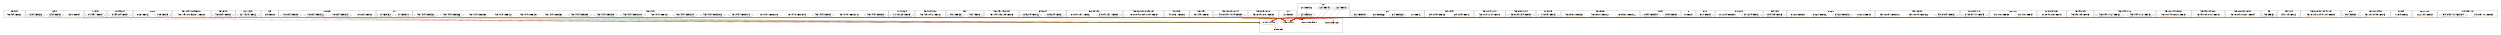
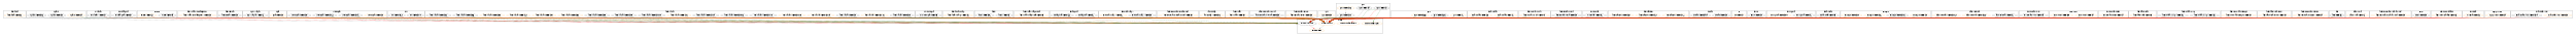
  digraph {
    fontname="DejaVu Sans Mono"
    node [color=darkorange fontname="DejaVu Sans Mono"]
    edge [color=red fontname="DejaVu Sans Mono"]
    "POE::Pipe::BEGIN@6"
    "parent::BEGIN@9"
    "parent::BEGIN@25" [color=black]
    "parent::BEGIN@2" [color=black]
    "IO::Pipely::BEGIN@7" [color=black]
    "IO::Seekable::BEGIN@7" [color=black]
    "Config::BEGIN@9" [color=black]
    "Config::BEGIN@47"
    "POE::Wheel::SocketFactory::BEGIN@3"
    "POE::Filter::BEGIN@3" [color=black]
    "Task::Weaken::BEGIN@4" [color=black]
    "strict::unimport" [color=black]
    "strict::import"
    "strict::CORE:match"
    "strict::bits"
    "strict::CORE:regcomp"
    "base::BEGIN@3"
    "AutoLoader::BEGIN@194" [color=black]
    "AutoLoader::BEGIN@146" [color=black]
    "AutoLoader::BEGIN@3"
    "AutoLoader::BEGIN@37" [color=black]
    "Cwd::BEGIN@170" [color=black]
    "Cwd::BEGIN@842" [color=black]
    "POE::Kernel::BEGIN@100" [color=black]
    "POE::Kernel::BEGIN@12.18" [color=black]
    "POE::Kernel::BEGIN@23" [color=black]
    "POE::Kernel::BEGIN@373" [color=black]
    "POE::Kernel::BEGIN@357"
    "POE::Kernel::BEGIN@11.29"
    "POE::Kernel::BEGIN@88"
    "POE::Kernel::BEGIN@48"
    "POE::Kernel::BEGIN@13.15" [color=black]
    "POE::Kernel::BEGIN@12.9" [color=black]
    "POE::Kernel::BEGIN@322"
    "POE::Kernel::BEGIN@12.26"
    "POE::Kernel::BEGIN@365" [color=black]
    "POE::Kernel::BEGIN@12.32"
    "POE::Kernel::BEGIN@11.12" [color=black]
    "POE::Kernel::BEGIN@16"
    "POE::Kernel::BEGIN@3" [color=black]
    "POE::Kernel::BEGIN@341" [color=black]
    "Sys::Hostname::BEGIN@3" [color=black]
    "POE::Pipe::OneWay::BEGIN@6"
    "POSIX::BEGIN@2" [color=black]
    "POSIX::BEGIN@204" [color=black]
    "POE::Wheel::ReadWrite::BEGIN@3"
    "FileHandle::BEGIN@46" [color=black]
    "FileHandle::BEGIN@4" [color=black]
    "Exporter::Heavy::BEGIN@3" [color=black]
    "Exporter::Heavy::BEGIN@4"
    "POE::Component::Client::TCP::BEGIN@3"
    "Net::SSLeay::BEGIN@16"
    "POE::Wheel::BEGIN@3"
    "Test::Builder::Module::BEGIN@3" [color=black]
    "POE::Filter::Block::BEGIN@3"
    "vars::BEGIN@8"
    "main::BEGIN@2.5"
    "main::BEGIN@9" [color=black]
    "main::BEGIN@2" [color=black]
    "main::BEGIN@2.2" [color=black]
    "Carp::BEGIN@575" [color=black]
    "Carp::BEGIN@555"
    "Carp::BEGIN@4"
-   "Carp::BEGIN@131" [color=black]
    "Time::HiRes::BEGIN@43"
    "Time::HiRes::BEGIN@4"
    "POE::Driver::SysRW::BEGIN@7"
    "POE::Filter::Line::BEGIN@3" [color=black]
    "IO::Socket::BEGIN@14" [color=black]
    "POE::Session::BEGIN@40"
    "POE::Session::BEGIN@63"
    "POE::Session::BEGIN@144"
    "Socket::BEGIN@919" [color=black]
    "Socket::BEGIN@3" [color=black]
    "IO::BEGIN@7"
    "Errno::BEGIN@8" [color=black]
    "IO::Handle::BEGIN@370"
    "IO::Handle::BEGIN@4" [color=black]
    "File::Spec::BEGIN@3" [color=black]
    "constant::BEGIN@116" [color=black]
    "constant::BEGIN@54"
    "constant::BEGIN@28"
    "constant::BEGIN@3"
    "Test::Builder::BEGIN@1667"
    "Test::Builder::BEGIN@4" [color=black]
    "Test::Builder::BEGIN@2248"
    "IO::Socket::UNIX::BEGIN@9" [color=black]
    "List::Util::BEGIN@30"
    "List::Util::BEGIN@9"
    "IO::Socket::INET::BEGIN@9"
    "POE::Resources::BEGIN@3"
    "POE::Queue::Array::BEGIN@24" [color=black]
    "POE::Queue::Array::BEGIN@5" [color=black]
    "POE::Loop::PerlSignals::BEGIN@8"
    "POE::Resource::Clock::BEGIN@8"
    "POE::Component::SSLify::BEGIN@9"
    "POE::BEGIN@5" [color=black]
    "Test::More::BEGIN@4"
    "POE::Component::Server::TCP::BEGIN@3"
    "Fcntl::BEGIN@3" [color=black]
    "POE::Loop::Select::BEGIN@6"
    "IO::File::BEGIN@6"
    "Scalar::Util::BEGIN@9"
    "File::Spec::Unix::BEGIN@179" [color=black]
    "File::Spec::Unix::BEGIN@3"
    subgraph cluster_1 {
      label="POE::Pipe"
      "POE::Pipe::BEGIN@6"
    }
    subgraph cluster_2 {
      label=parent
      "parent::BEGIN@9"
      "parent::BEGIN@25"
      "parent::BEGIN@2"
    }
    subgraph cluster_3 {
      label="IO::Pipely"
      "IO::Pipely::BEGIN@7"
    }
    subgraph cluster_4 {
      label="IO::Seekable"
      "IO::Seekable::BEGIN@7"
    }
    subgraph cluster_5 {
      label=Config
      "Config::BEGIN@9"
      "Config::BEGIN@47"
    }
    subgraph cluster_6 {
      label="POE::Wheel::SocketFactory"
      "POE::Wheel::SocketFactory::BEGIN@3"
    }
    subgraph cluster_7 {
      label="POE::Filter"
      "POE::Filter::BEGIN@3"
    }
    subgraph cluster_8 {
      label="Task::Weaken"
      "Task::Weaken::BEGIN@4"
    }
    subgraph cluster_9 {
      label="strict"
      "strict::unimport"
      "strict::import"
      "strict::CORE:match"
      "strict::bits"
      "strict::CORE:regcomp"
    }
    subgraph cluster_10 {
      label=base
      "base::BEGIN@3"
    }
    subgraph cluster_11 {
      label=AutoLoader
      "AutoLoader::BEGIN@194"
      "AutoLoader::BEGIN@146"
      "AutoLoader::BEGIN@3"
      "AutoLoader::BEGIN@37"
    }
    subgraph cluster_12 {
      label=Cwd
      "Cwd::BEGIN@170"
      "Cwd::BEGIN@842"
    }
    subgraph cluster_13 {
      label="POE::Kernel"
      "POE::Kernel::BEGIN@100"
      "POE::Kernel::BEGIN@12.18"
      "POE::Kernel::BEGIN@23"
      "POE::Kernel::BEGIN@373"
      "POE::Kernel::BEGIN@357"
      "POE::Kernel::BEGIN@11.29"
      "POE::Kernel::BEGIN@88"
      "POE::Kernel::BEGIN@48"
      "POE::Kernel::BEGIN@13.15"
      "POE::Kernel::BEGIN@12.9"
      "POE::Kernel::BEGIN@322"
      "POE::Kernel::BEGIN@12.26"
      "POE::Kernel::BEGIN@365"
      "POE::Kernel::BEGIN@12.32"
      "POE::Kernel::BEGIN@11.12"
      "POE::Kernel::BEGIN@16"
      "POE::Kernel::BEGIN@3"
      "POE::Kernel::BEGIN@341"
    }
    subgraph cluster_14 {
      label="Sys::Hostname"
      "Sys::Hostname::BEGIN@3"
    }
    subgraph cluster_15 {
      label="POE::Pipe::OneWay"
      "POE::Pipe::OneWay::BEGIN@6"
    }
    subgraph cluster_16 {
      label=POSIX
      "POSIX::BEGIN@2"
      "POSIX::BEGIN@204"
    }
    subgraph cluster_17 {
      label="POE::Wheel::ReadWrite"
      "POE::Wheel::ReadWrite::BEGIN@3"
    }
    subgraph cluster_18 {
      label=FileHandle
      "FileHandle::BEGIN@46"
      "FileHandle::BEGIN@4"
    }
    subgraph cluster_19 {
      label="Exporter::Heavy"
      "Exporter::Heavy::BEGIN@3"
      "Exporter::Heavy::BEGIN@4"
    }
    subgraph cluster_20 {
      label="POE::Component::Client::TCP"
      "POE::Component::Client::TCP::BEGIN@3"
    }
    subgraph cluster_21 {
      label="Net::SSLeay"
      "Net::SSLeay::BEGIN@16"
    }
    subgraph cluster_22 {
      label="POE::Wheel"
      "POE::Wheel::BEGIN@3"
    }
    subgraph cluster_23 {
      label="Test::Builder::Module"
      "Test::Builder::Module::BEGIN@3"
    }
    subgraph cluster_24 {
      label="POE::Filter::Block"
      "POE::Filter::Block::BEGIN@3"
    }
    subgraph cluster_25 {
      label=vars
      "vars::BEGIN@8"
    }
    subgraph cluster_26 {
      label=main
      "main::BEGIN@2.5"
      "main::BEGIN@9"
      "main::BEGIN@2"
      "main::BEGIN@2.2"
    }
    subgraph cluster_27 {
      label=Carp
      "Carp::BEGIN@575"
      "Carp::BEGIN@555"
      "Carp::BEGIN@4"
-     "Carp::BEGIN@131"
    }
    subgraph cluster_28 {
      label="Time::HiRes"
      "Time::HiRes::BEGIN@43"
      "Time::HiRes::BEGIN@4"
    }
    subgraph cluster_29 {
      label="POE::Driver::SysRW"
      "POE::Driver::SysRW::BEGIN@7"
    }
    subgraph cluster_30 {
      label="POE::Filter::Line"
      "POE::Filter::Line::BEGIN@3"
    }
    subgraph cluster_31 {
      label="IO::Socket"
      "IO::Socket::BEGIN@14"
    }
    subgraph cluster_32 {
      label="POE::Session"
      "POE::Session::BEGIN@40"
      "POE::Session::BEGIN@63"
      "POE::Session::BEGIN@144"
    }
    subgraph cluster_33 {
      label=Socket
      "Socket::BEGIN@919"
      "Socket::BEGIN@3"
    }
    subgraph cluster_34 {
      label=IO
      "IO::BEGIN@7"
    }
    subgraph cluster_35 {
      label=Errno
      "Errno::BEGIN@8"
    }
    subgraph cluster_36 {
      label="IO::Handle"
      "IO::Handle::BEGIN@370"
      "IO::Handle::BEGIN@4"
    }
    subgraph cluster_37 {
      label="File::Spec"
      "File::Spec::BEGIN@3"
    }
    subgraph cluster_38 {
      label=constant
      "constant::BEGIN@116"
      "constant::BEGIN@54"
      "constant::BEGIN@28"
      "constant::BEGIN@3"
    }
    subgraph cluster_39 {
      label="Test::Builder"
      "Test::Builder::BEGIN@1667"
      "Test::Builder::BEGIN@4"
      "Test::Builder::BEGIN@2248"
    }
    subgraph cluster_40 {
      label="IO::Socket::UNIX"
      "IO::Socket::UNIX::BEGIN@9"
    }
    subgraph cluster_41 {
      label="List::Util"
      "List::Util::BEGIN@30"
      "List::Util::BEGIN@9"
    }
    subgraph cluster_42 {
      label="IO::Socket::INET"
      "IO::Socket::INET::BEGIN@9"
    }
    subgraph cluster_43 {
      label="POE::Resources"
      "POE::Resources::BEGIN@3"
    }
    subgraph cluster_44 {
      label="POE::Queue::Array"
      "POE::Queue::Array::BEGIN@24"
      "POE::Queue::Array::BEGIN@5"
    }
    subgraph cluster_45 {
      label="POE::Loop::PerlSignals"
      "POE::Loop::PerlSignals::BEGIN@8"
    }
    subgraph cluster_46 {
      label="POE::Resource::Clock"
      "POE::Resource::Clock::BEGIN@8"
    }
    subgraph cluster_47 {
      label="POE::Component::SSLify"
      "POE::Component::SSLify::BEGIN@9"
    }
    subgraph cluster_48 {
      label=POE
      "POE::BEGIN@5"
    }
    subgraph cluster_49 {
      label="Test::More"
      "Test::More::BEGIN@4"
    }
    subgraph cluster_50 {
      label="POE::Component::Server::TCP"
      "POE::Component::Server::TCP::BEGIN@3"
    }
    subgraph cluster_51 {
      label=Fcntl
      "Fcntl::BEGIN@3"
    }
    subgraph cluster_52 {
      label="POE::Loop::Select"
      "POE::Loop::Select::BEGIN@6"
    }
    subgraph cluster_53 {
      label="IO::File"
      "IO::File::BEGIN@6"
    }
    subgraph cluster_54 {
      label="Scalar::Util"
      "Scalar::Util::BEGIN@9"
    }
    subgraph cluster_55 {
      label="File::Spec::Unix"
      "File::Spec::Unix::BEGIN@179"
      "File::Spec::Unix::BEGIN@3"
    }
    "POE::Pipe::BEGIN@6" -> "strict::import" [color=gray40]
    "parent::BEGIN@9" -> "strict::import" [color=darkgreen]
    "parent::BEGIN@25" -> "strict::unimport" [color=gray40]
    "parent::BEGIN@2" -> "strict::import" [color=gray40]
    "IO::Pipely::BEGIN@7" -> "strict::import"
    "IO::Seekable::BEGIN@7" -> "strict::import" [color=darkorange]
    "Config::BEGIN@9" -> "strict::import"
    "Config::BEGIN@47" -> "strict::unimport"
    "POE::Wheel::SocketFactory::BEGIN@3" -> "strict::import"
    "POE::Filter::BEGIN@3" -> "strict::import" [color=darkorange]
    "Task::Weaken::BEGIN@4" -> "strict::import" [color=darkorange]
    "strict::unimport" -> "strict::bits"
    "strict::import" -> "strict::bits" [color=gray40]
    "base::BEGIN@3" -> "strict::import" [color=darkorange]
    "AutoLoader::BEGIN@194" -> "strict::unimport" [color=darkgreen]
    "AutoLoader::BEGIN@146" -> "strict::unimport" [color=darkgreen]
    "AutoLoader::BEGIN@3" -> "strict::import" [color=gray40]
    "AutoLoader::BEGIN@37" -> "strict::unimport"
    "Cwd::BEGIN@170" -> "strict::import" [color=darkorange]
    "Cwd::BEGIN@842" -> "strict::unimport"
    "POE::Kernel::BEGIN@100" -> "strict::unimport" [color=darkgreen]
    "POE::Kernel::BEGIN@12.18" -> "strict::import" [color=darkorange]
    "POE::Kernel::BEGIN@23" -> "strict::import" [color=darkgreen]
    "POE::Kernel::BEGIN@373" -> "strict::unimport" [color=darkgreen]
    "POE::Kernel::BEGIN@357" -> "strict::unimport" [color=gray40]
    "POE::Kernel::BEGIN@11.29" -> "strict::import" [color=darkgreen]
    "POE::Kernel::BEGIN@88" -> "strict::unimport" [color=darkorange]
    "POE::Kernel::BEGIN@48" -> "strict::unimport" [color=darkgreen]
    "POE::Kernel::BEGIN@13.15" -> "strict::import" [color=gray40]
    "POE::Kernel::BEGIN@12.9" -> "strict::import"
    "POE::Kernel::BEGIN@322" -> "strict::unimport" [color=darkorange]
    "POE::Kernel::BEGIN@12.26" -> "strict::import" [color=gray40]
    "POE::Kernel::BEGIN@365" -> "strict::unimport" [color=darkgreen]
    "POE::Kernel::BEGIN@12.32" -> "strict::import" [color=darkgreen]
    "POE::Kernel::BEGIN@11.12" -> "strict::import" [color=gray40]
    "POE::Kernel::BEGIN@16" -> "strict::import" [color=darkorange]
    "POE::Kernel::BEGIN@3" -> "strict::import" [color=gray40]
    "POE::Kernel::BEGIN@341" -> "strict::unimport" [color=gray40]
    "Sys::Hostname::BEGIN@3" -> "strict::import" [color=darkorange]
    "POE::Pipe::OneWay::BEGIN@6" -> "strict::import"
    "POSIX::BEGIN@2" -> "strict::import"
    "POSIX::BEGIN@204" -> "strict::unimport" [color=darkorange]
    "POE::Wheel::ReadWrite::BEGIN@3" -> "strict::import" [color=darkorange]
    "FileHandle::BEGIN@46" -> "strict::unimport" [color=gray40]
    "FileHandle::BEGIN@4" -> "strict::import" [color=darkorange]
    "Exporter::Heavy::BEGIN@3" -> "strict::import" [color=darkorange]
    "Exporter::Heavy::BEGIN@4" -> "strict::unimport" [color=darkgreen]
    "POE::Component::Client::TCP::BEGIN@3" -> "strict::import" [color=gray40]
    "Net::SSLeay::BEGIN@16" -> "strict::import" [color=darkorange]
    "POE::Wheel::BEGIN@3" -> "strict::import" [color=darkorange]
    "Test::Builder::Module::BEGIN@3" -> "strict::import"
    "POE::Filter::Block::BEGIN@3" -> "strict::import" [color=gray40]
    "vars::BEGIN@8" -> "strict::import"
    "main::BEGIN@2.5" -> "main::BEGIN@2.2" [color=gray40]
    "main::BEGIN@9" -> "strict::import" [color=gray40]
    "main::BEGIN@2" -> "strict::import" [color=darkgreen]
    "main::BEGIN@2" -> "strict::CORE:match" [color=darkgreen]
    "main::BEGIN@2" -> "strict::CORE:regcomp"
    "main::BEGIN@2.2" -> "strict::import" [color=darkgreen]
    "Carp::BEGIN@575" -> "strict::unimport" [color=gray40]
    "Carp::BEGIN@555" -> "strict::unimport" [color=darkgreen]
    "Carp::BEGIN@4" -> "strict::import" [color=gray40]
-   "Carp::BEGIN@131" -> "strict::unimport"
    "Time::HiRes::BEGIN@43" -> "strict::unimport" [color=gray40]
    "Time::HiRes::BEGIN@4" -> "strict::import" [color=darkgreen]
    "POE::Driver::SysRW::BEGIN@7" -> "strict::import" [color=darkgreen]
    "POE::Filter::Line::BEGIN@3" -> "strict::import" [color=gray40]
    "IO::Socket::BEGIN@14" -> "strict::import"
    "POE::Session::BEGIN@40" -> "strict::unimport" [color=darkgreen]
    "POE::Session::BEGIN@63" -> "strict::unimport" [color=gray40]
    "POE::Session::BEGIN@144" -> "strict::unimport" [color=gray40]
    "Socket::BEGIN@919" -> "strict::unimport" [color=darkorange]
    "Socket::BEGIN@3" -> "strict::import" [color=darkorange]
    "IO::BEGIN@7" -> "strict::import"
    "Errno::BEGIN@8" -> "strict::import" [color=darkorange]
    "IO::Handle::BEGIN@370" -> "strict::unimport" [color=gray40]
    "IO::Handle::BEGIN@4" -> "strict::import" [color=darkorange]
    "File::Spec::BEGIN@3" -> "strict::import"
    "constant::BEGIN@116" -> "strict::unimport" [color=darkorange]
    "constant::BEGIN@54" -> "strict::unimport" [color=darkgreen]
    "constant::BEGIN@28" -> "strict::unimport" [color=darkgreen]
    "constant::BEGIN@3" -> "strict::import" [color=darkgreen]
    "Test::Builder::BEGIN@1667" -> "strict::unimport" [color=darkorange]
    "Test::Builder::BEGIN@4" -> "strict::import"
    "Test::Builder::BEGIN@2248" -> "strict::unimport"
    "IO::Socket::UNIX::BEGIN@9" -> "strict::import" [color=darkorange]
    "List::Util::BEGIN@30" -> "strict::unimport"
    "List::Util::BEGIN@9" -> "strict::import" [color=darkgreen]
    "IO::Socket::INET::BEGIN@9" -> "strict::import" [color=gray40]
    "POE::Resources::BEGIN@3" -> "strict::import"
    "POE::Queue::Array::BEGIN@24" -> "strict::unimport"
    "POE::Queue::Array::BEGIN@5" -> "strict::import"
    "POE::Loop::PerlSignals::BEGIN@8" -> "strict::import"
    "POE::Resource::Clock::BEGIN@8" -> "strict::import" [color=gray40]
    "POE::Component::SSLify::BEGIN@9" -> "strict::import" [color=darkorange]
    "POE::BEGIN@5" -> "strict::import" [color=darkgreen]
    "Test::More::BEGIN@4" -> "strict::import" [color=gray40]
    "POE::Component::Server::TCP::BEGIN@3" -> "strict::import"
    "Fcntl::BEGIN@3" -> "strict::import" [color=darkorange]
    "POE::Loop::Select::BEGIN@6" -> "strict::import"
    "IO::File::BEGIN@6" -> "strict::import"
    "Scalar::Util::BEGIN@9" -> "strict::import" [color=darkorange]
    "File::Spec::Unix::BEGIN@179" -> "strict::unimport"
    "File::Spec::Unix::BEGIN@3" -> "strict::import"
  }
